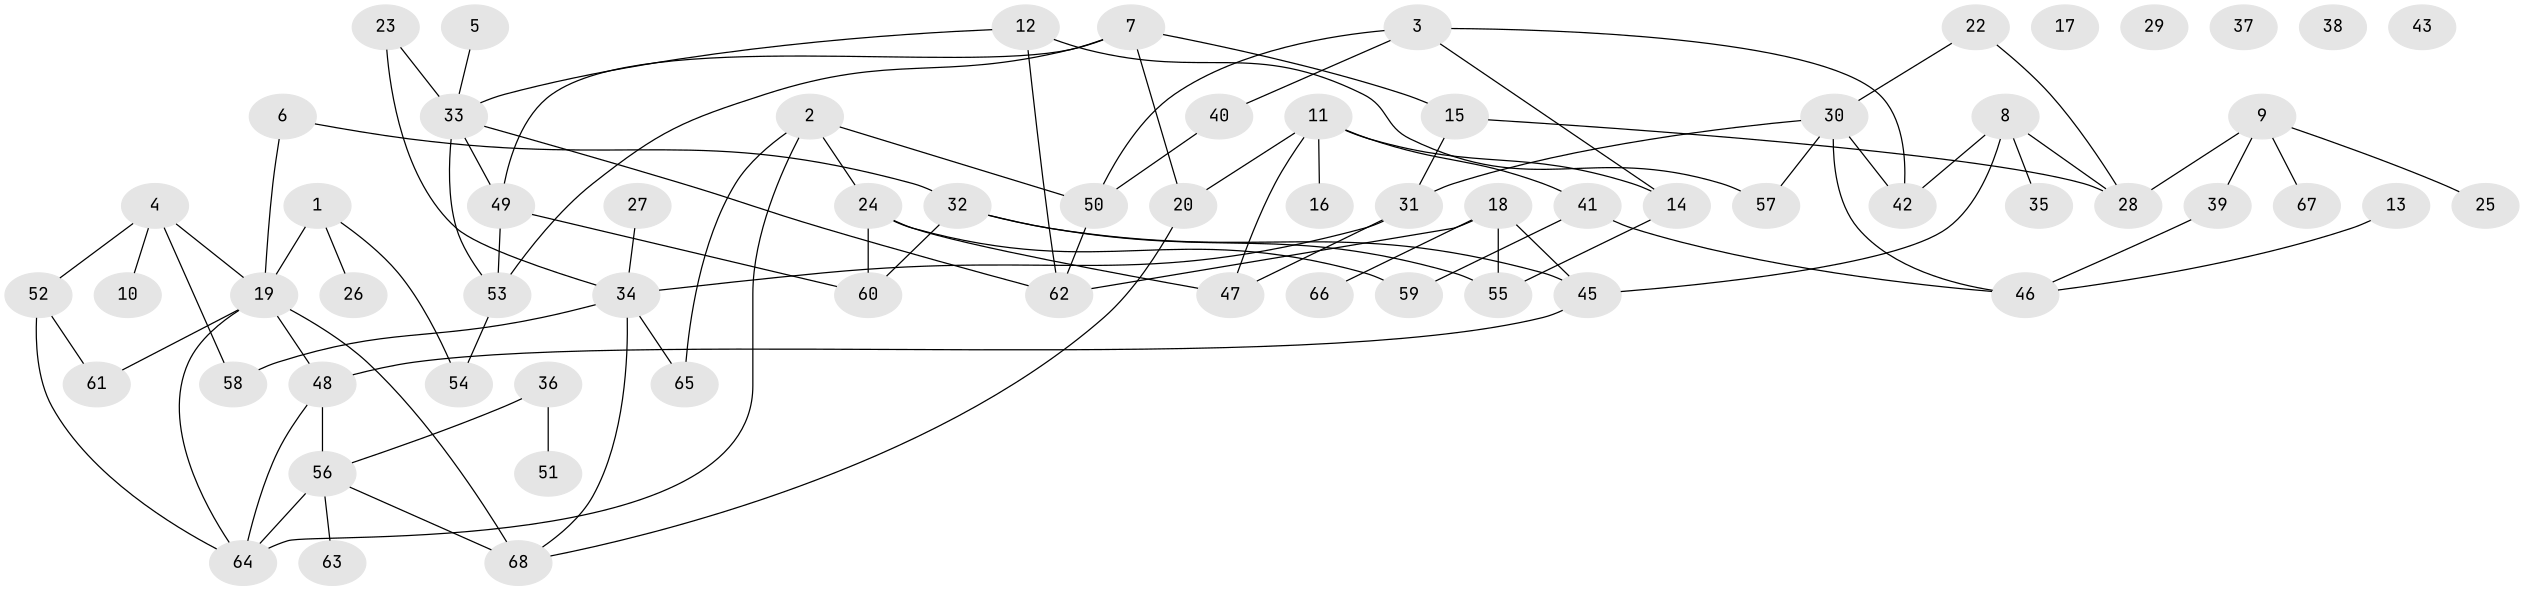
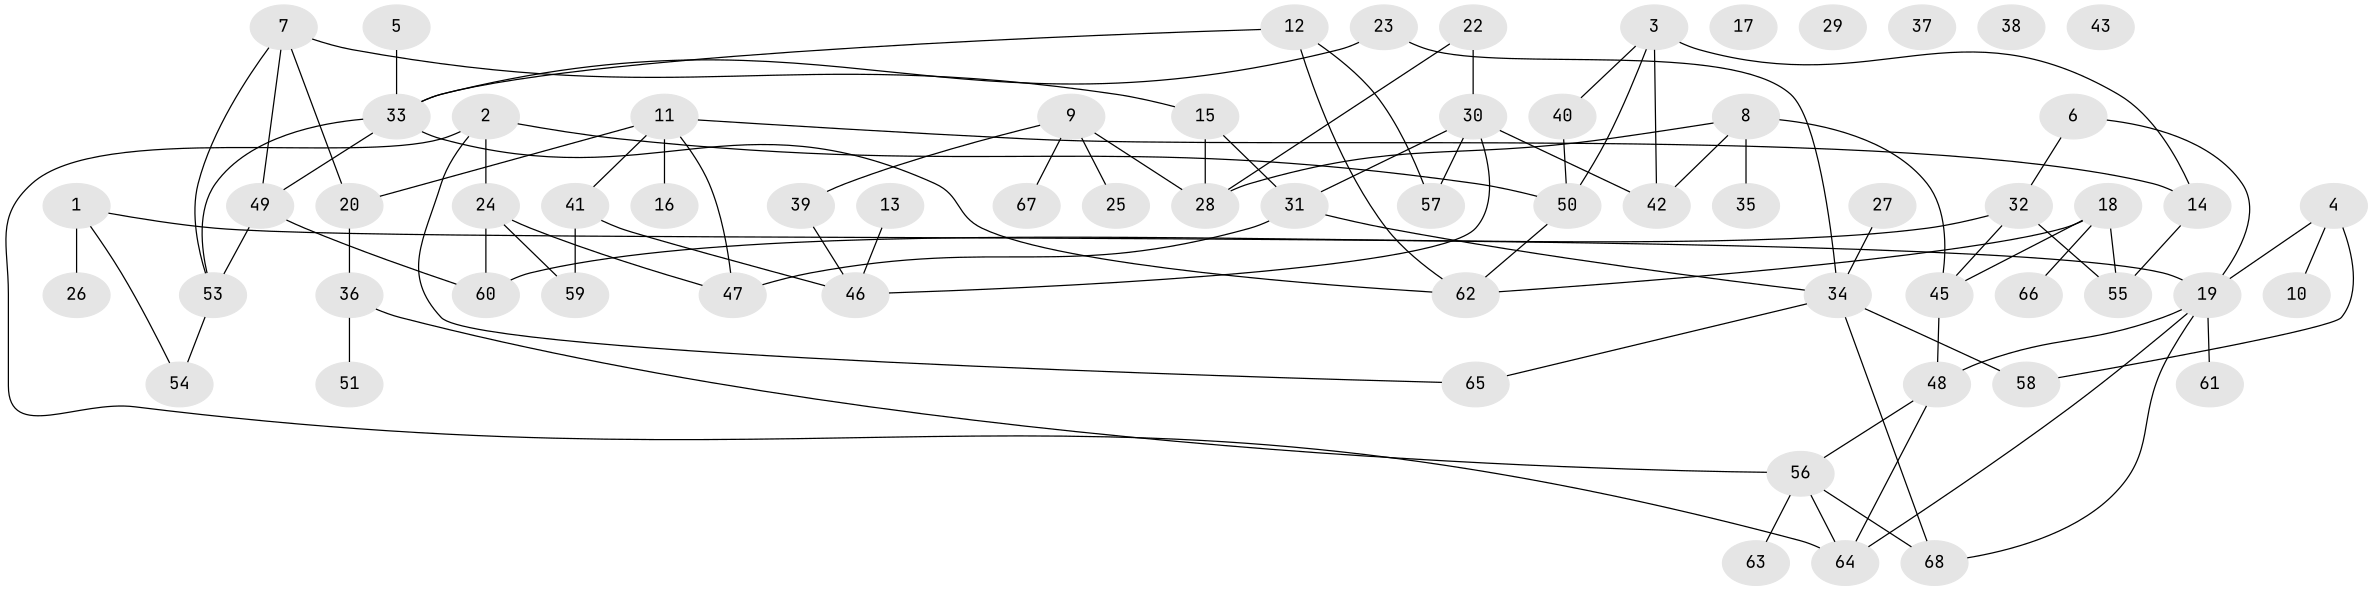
  graph {
    fontname="JetBrains Mono"
    node [color=gray90 fontname="JetBrains Mono" style=filled]
    edge [fontname="JetBrains Mono"]
    1
    19
    26
    54
    64
    48
    61
    68
    2
    24
    50
    65
    47
    59
    60
    62
    3
    14
    40
    42
    55
    4
    10
-   52
    58
    5
    33
    49
    53
    6
    32
    45
    7
    15
    20
    28
    31
    8
    35
    9
    25
    39
    67
    46
    11
    16
    41
    12
    57
    13
    34
    17
    18
    66
    56
    22
    30
    23
    27
    29
    36
    51
    63
    37
    38
    43
    1 -- 19
    1 -- 26
    1 -- 54
    19 -- 64
    19 -- 48
    19 -- 61
    19 -- 68
    48 -- 64
    48 -- 56
    2 -- 64
    2 -- 24
    2 -- 50
    2 -- 65
    24 -- 47
    24 -- 59
    24 -- 60
    50 -- 62
    3 -- 50
    3 -- 14
    3 -- 40
    3 -- 42
    14 -- 55
    40 -- 50
    4 -- 19
    4 -- 10
-   4 -- 52
    4 -- 58
-   52 -- 64
-   52 -- 61
    5 -- 33
    33 -- 62
    33 -- 49
    33 -- 53
    49 -- 60
    49 -- 53
    53 -- 54
    6 -- 19
    6 -- 32
    32 -- 60
    32 -- 55
    32 -- 45
    45 -- 48
    7 -- 49
    7 -- 53
    7 -- 15
    7 -- 20
    15 -- 28
    15 -- 31
-   20 -- 68
+   20 -- 36
    31 -- 47
    31 -- 34
    8 -- 42
    8 -- 45
    8 -- 28
    8 -- 35
    9 -- 28
    9 -- 25
    9 -- 39
    9 -- 67
    39 -- 46
    11 -- 47
    11 -- 14
    11 -- 20
    11 -- 16
    11 -- 41
    41 -- 59
    41 -- 46
    12 -- 62
    12 -- 33
    12 -- 57
    13 -- 46
    34 -- 68
    34 -- 65
    34 -- 58
    18 -- 62
    18 -- 55
    18 -- 45
    18 -- 66
    56 -- 64
    56 -- 68
    56 -- 63
    22 -- 28
    22 -- 30
    30 -- 42
    30 -- 31
    30 -- 46
    30 -- 57
    23 -- 33
    23 -- 34
    27 -- 34
    36 -- 56
    36 -- 51
  }
